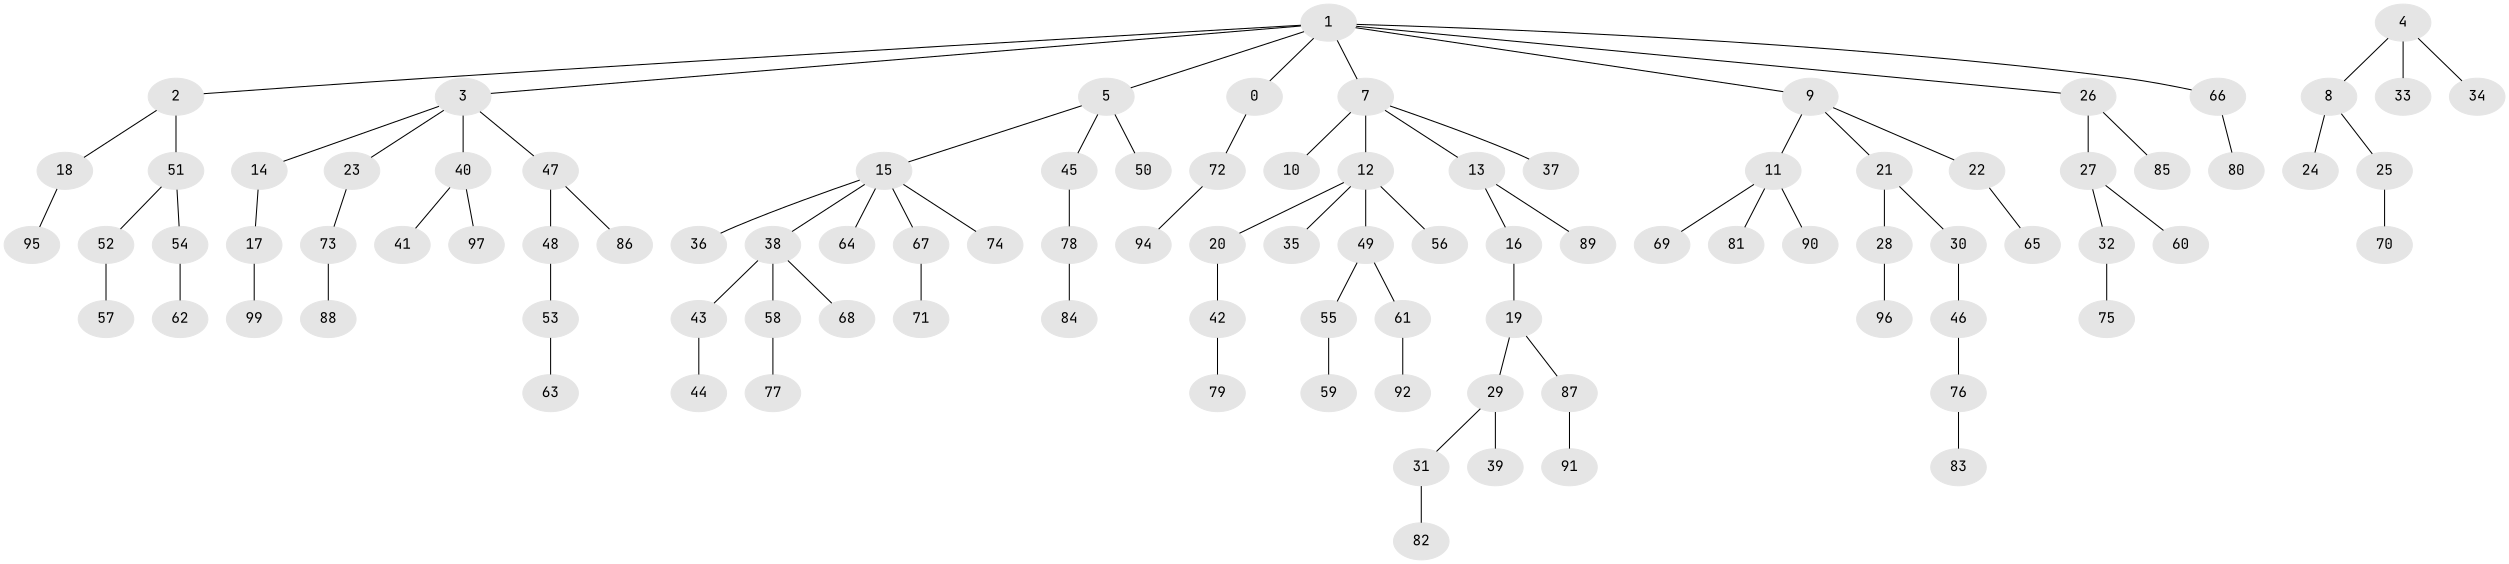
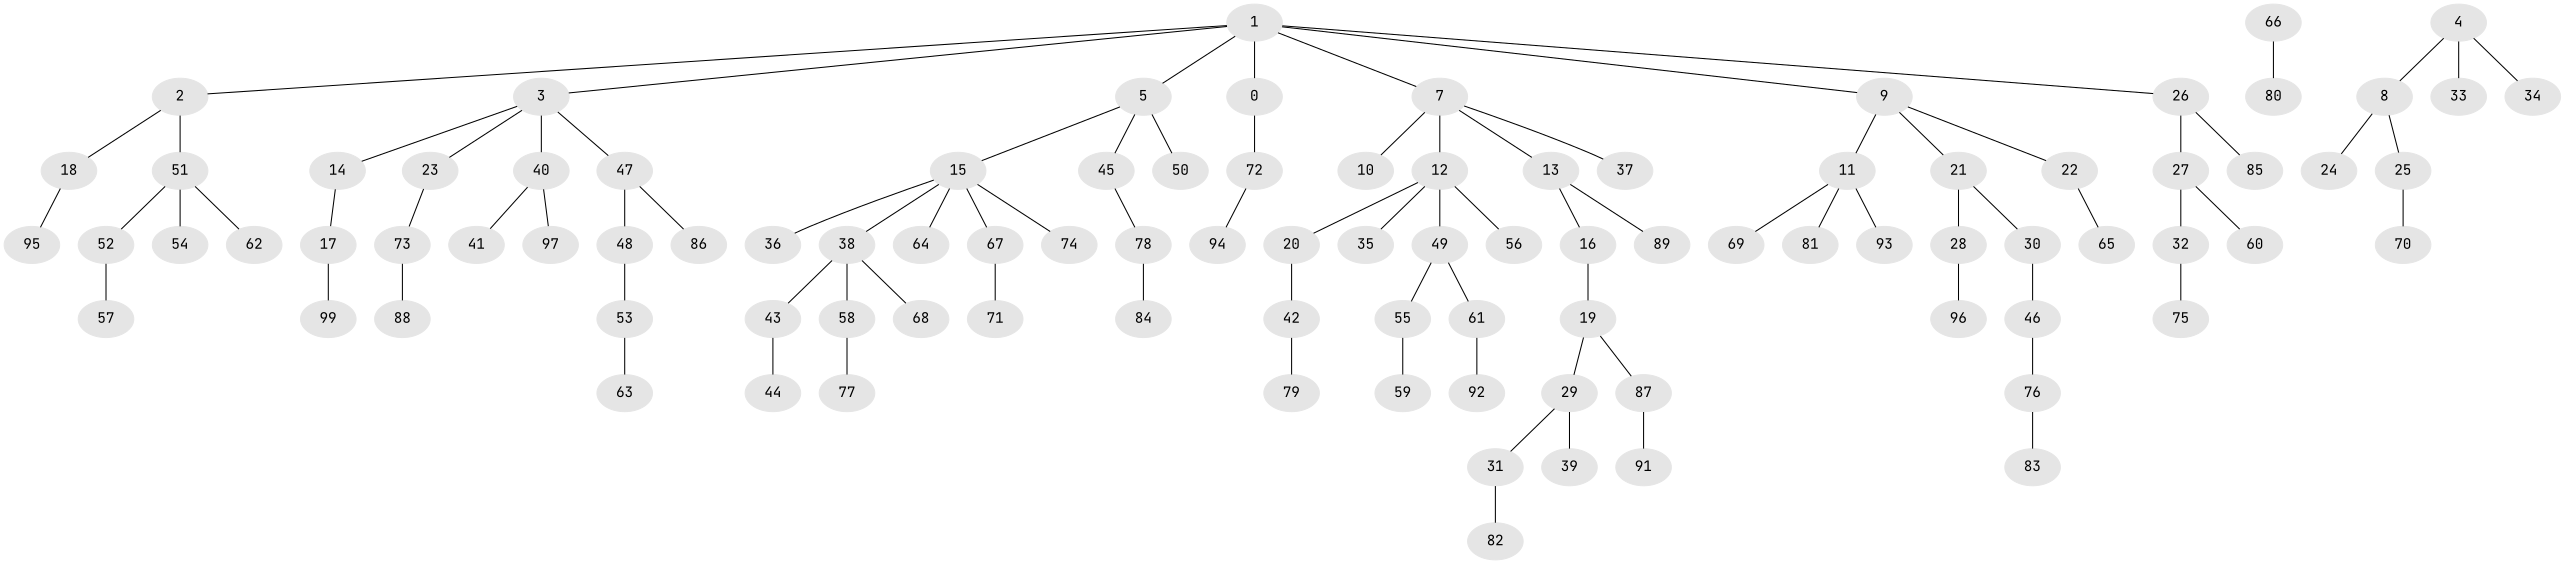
  graph {
    fontname="JetBrains Mono"
    node [color=gray90 fontname="JetBrains Mono" style=filled]
    edge [fontname="JetBrains Mono"]
    1
    2
    3
    5
    n5 [label=0]
    7
    9
    26
    66
    18
    51
    14
    23
    40
    47
    4
    8
    33
    34
    15
    45
    50
    72
    10
    12
    13
    37
    11
    21
    22
    27
    85
    80
    95
    52
    54
    62
    17
    73
    41
    97
    48
    86
    24
    25
    36
    38
    64
    67
    74
    78
    94
    20
    35
    49
    56
    16
    89
    70
    69
    81
-   90
+   90 [label=93]
    28
    30
    65
    42
    55
    61
    19
    n70 [label=99]
    43
    58
    68
    71
    29
    87
    31
    39
    91
    79
    96
    46
    32
    60
    75
    82
    76
    44
    77
    88
    84
    83
    53
    63
    59
    92
    57
    1 -- 2
    1 -- 3
    1 -- 5
    1 -- n5
    1 -- 7
    1 -- 9
    1 -- 26
-   1 -- 66
    2 -- 18
    2 -- 51
    3 -- 14
    3 -- 23
    3 -- 40
    3 -- 47
    5 -- 15
    5 -- 45
    5 -- 50
    n5 -- 72
    7 -- 10
    7 -- 12
    7 -- 13
    7 -- 37
    9 -- 11
    9 -- 21
    9 -- 22
    26 -- 27
    26 -- 85
    66 -- 80
    18 -- 95
    51 -- 52
    51 -- 54
-   54 -- 62
+   51 -- 62
    14 -- 17
    23 -- 73
    40 -- 41
    40 -- 97
    47 -- 48
    47 -- 86
    4 -- 8
    4 -- 33
    4 -- 34
    8 -- 24
    8 -- 25
    15 -- 36
    15 -- 38
    15 -- 64
    15 -- 67
    15 -- 74
    45 -- 78
    72 -- 94
    12 -- 20
    12 -- 35
    12 -- 49
    12 -- 56
    13 -- 16
    13 -- 89
    11 -- 69
    11 -- 81
    11 -- 90
    21 -- 28
    21 -- 30
    22 -- 65
    27 -- 32
    27 -- 60
    52 -- 57
    17 -- n70
    73 -- 88
    48 -- 53
    25 -- 70
    38 -- 43
    38 -- 58
    38 -- 68
    67 -- 71
    78 -- 84
    20 -- 42
    49 -- 55
    49 -- 61
    16 -- 19
    28 -- 96
    30 -- 46
    42 -- 79
    55 -- 59
    61 -- 92
    19 -- 29
    19 -- 87
    43 -- 44
    58 -- 77
    29 -- 31
    29 -- 39
    87 -- 91
    31 -- 82
    46 -- 76
    32 -- 75
    76 -- 83
    53 -- 63
  }
